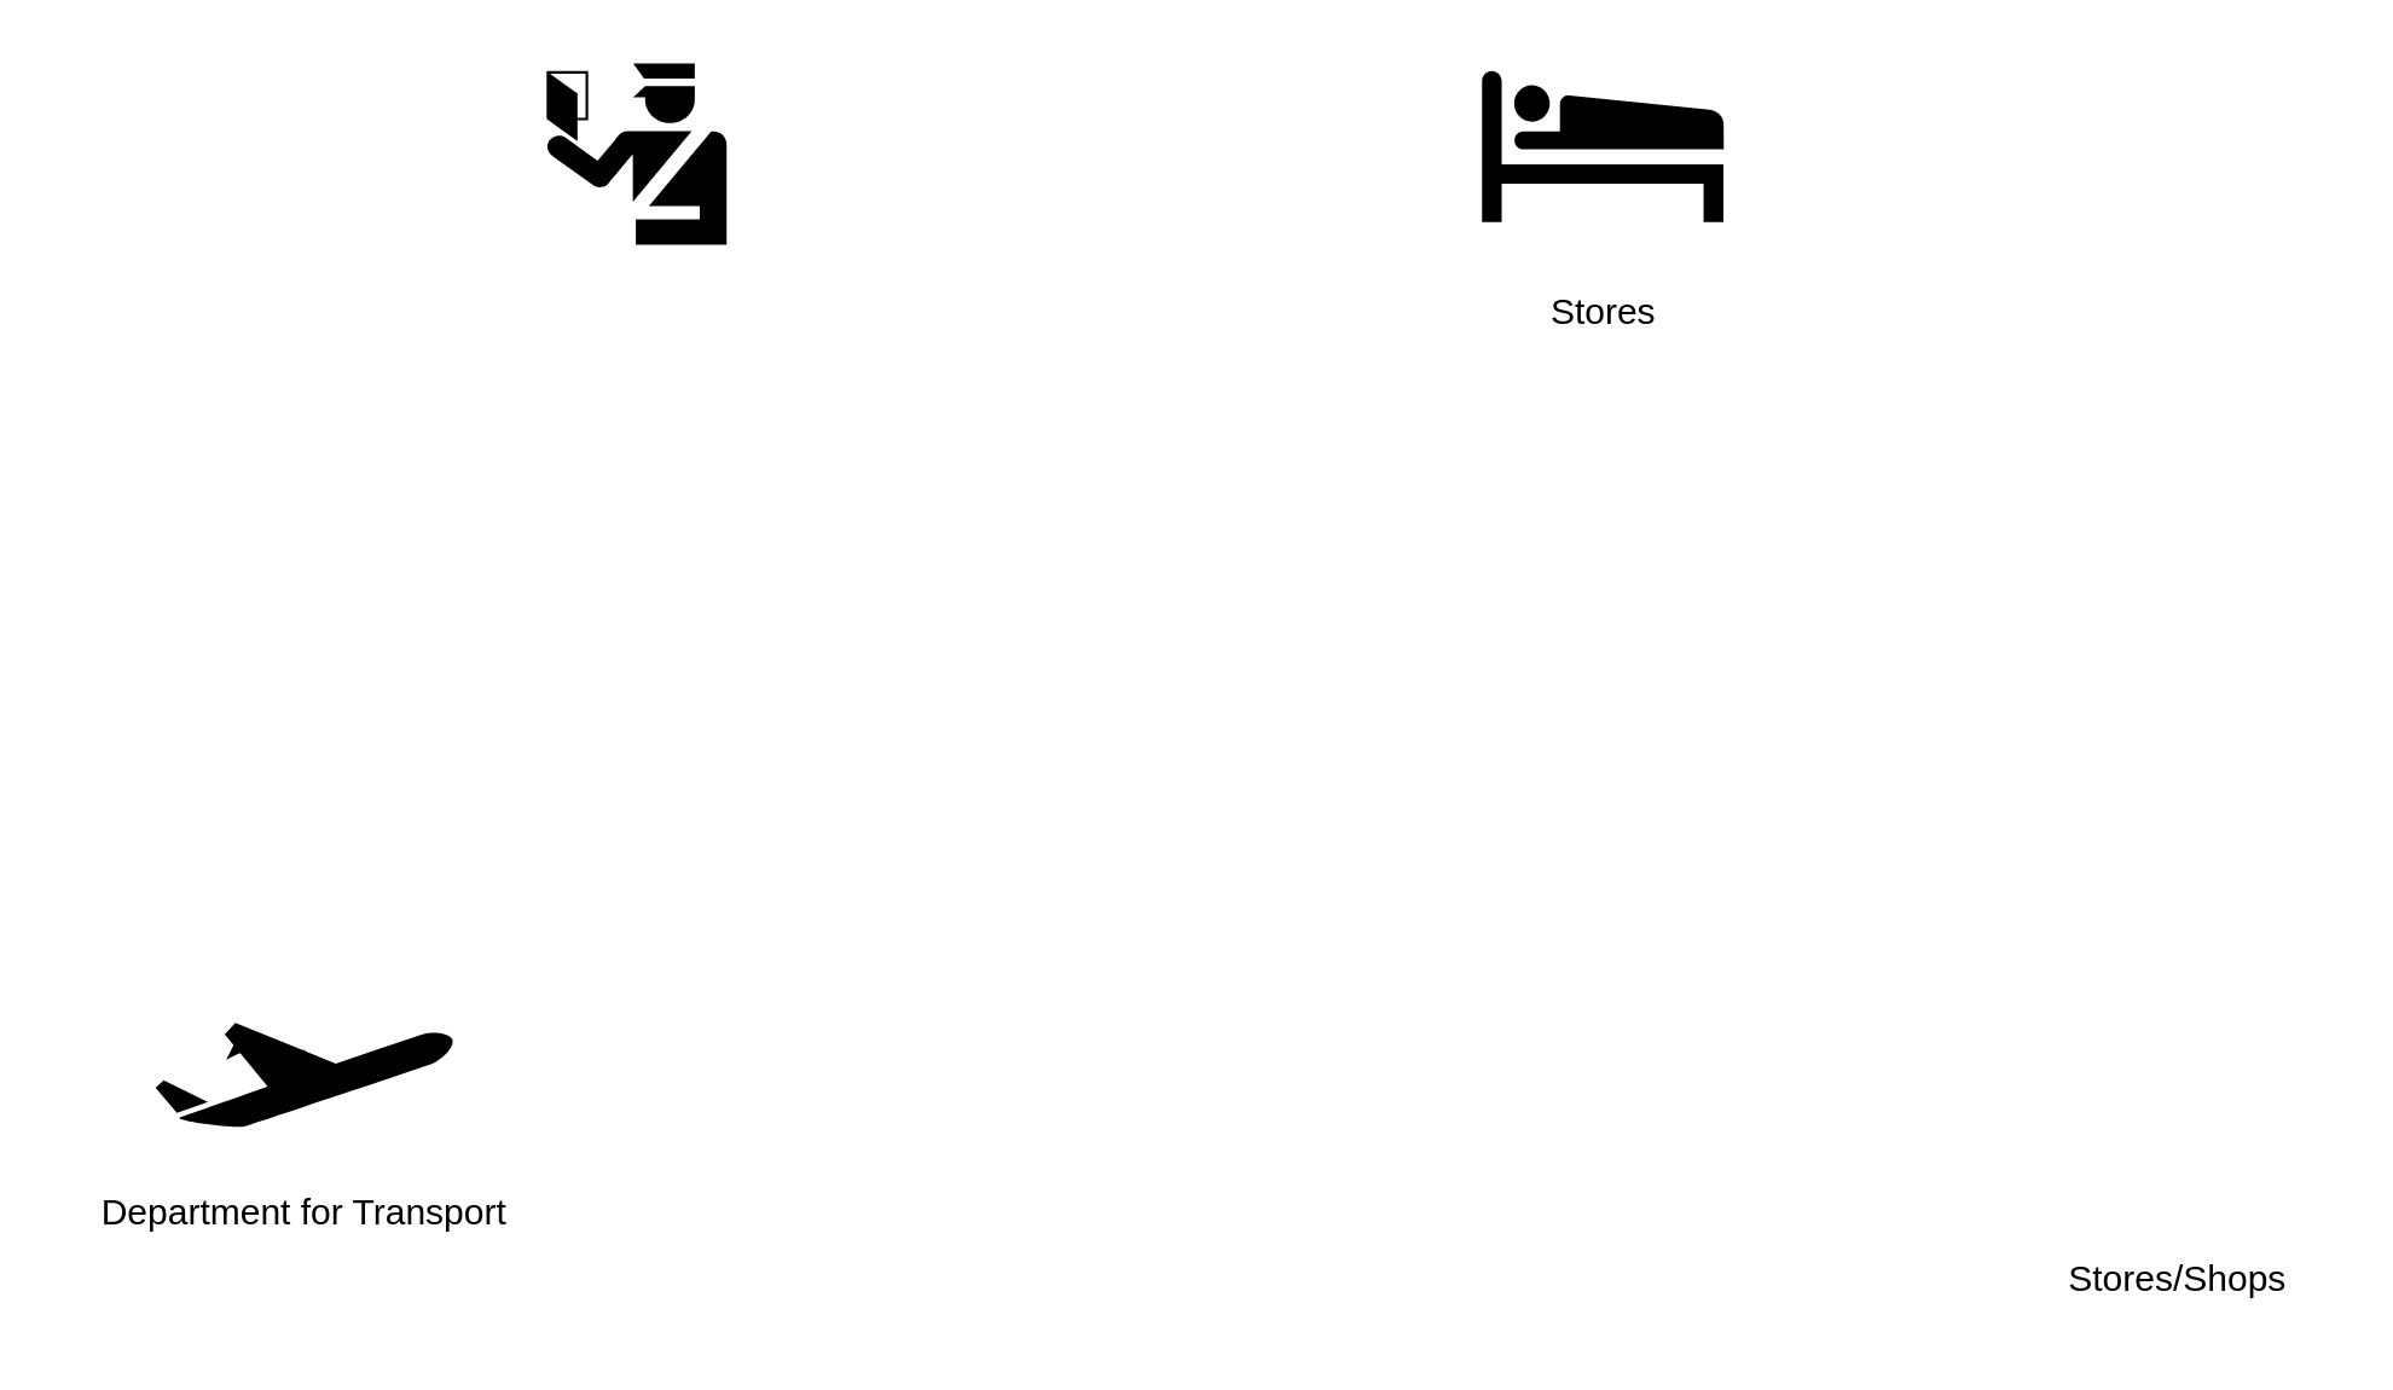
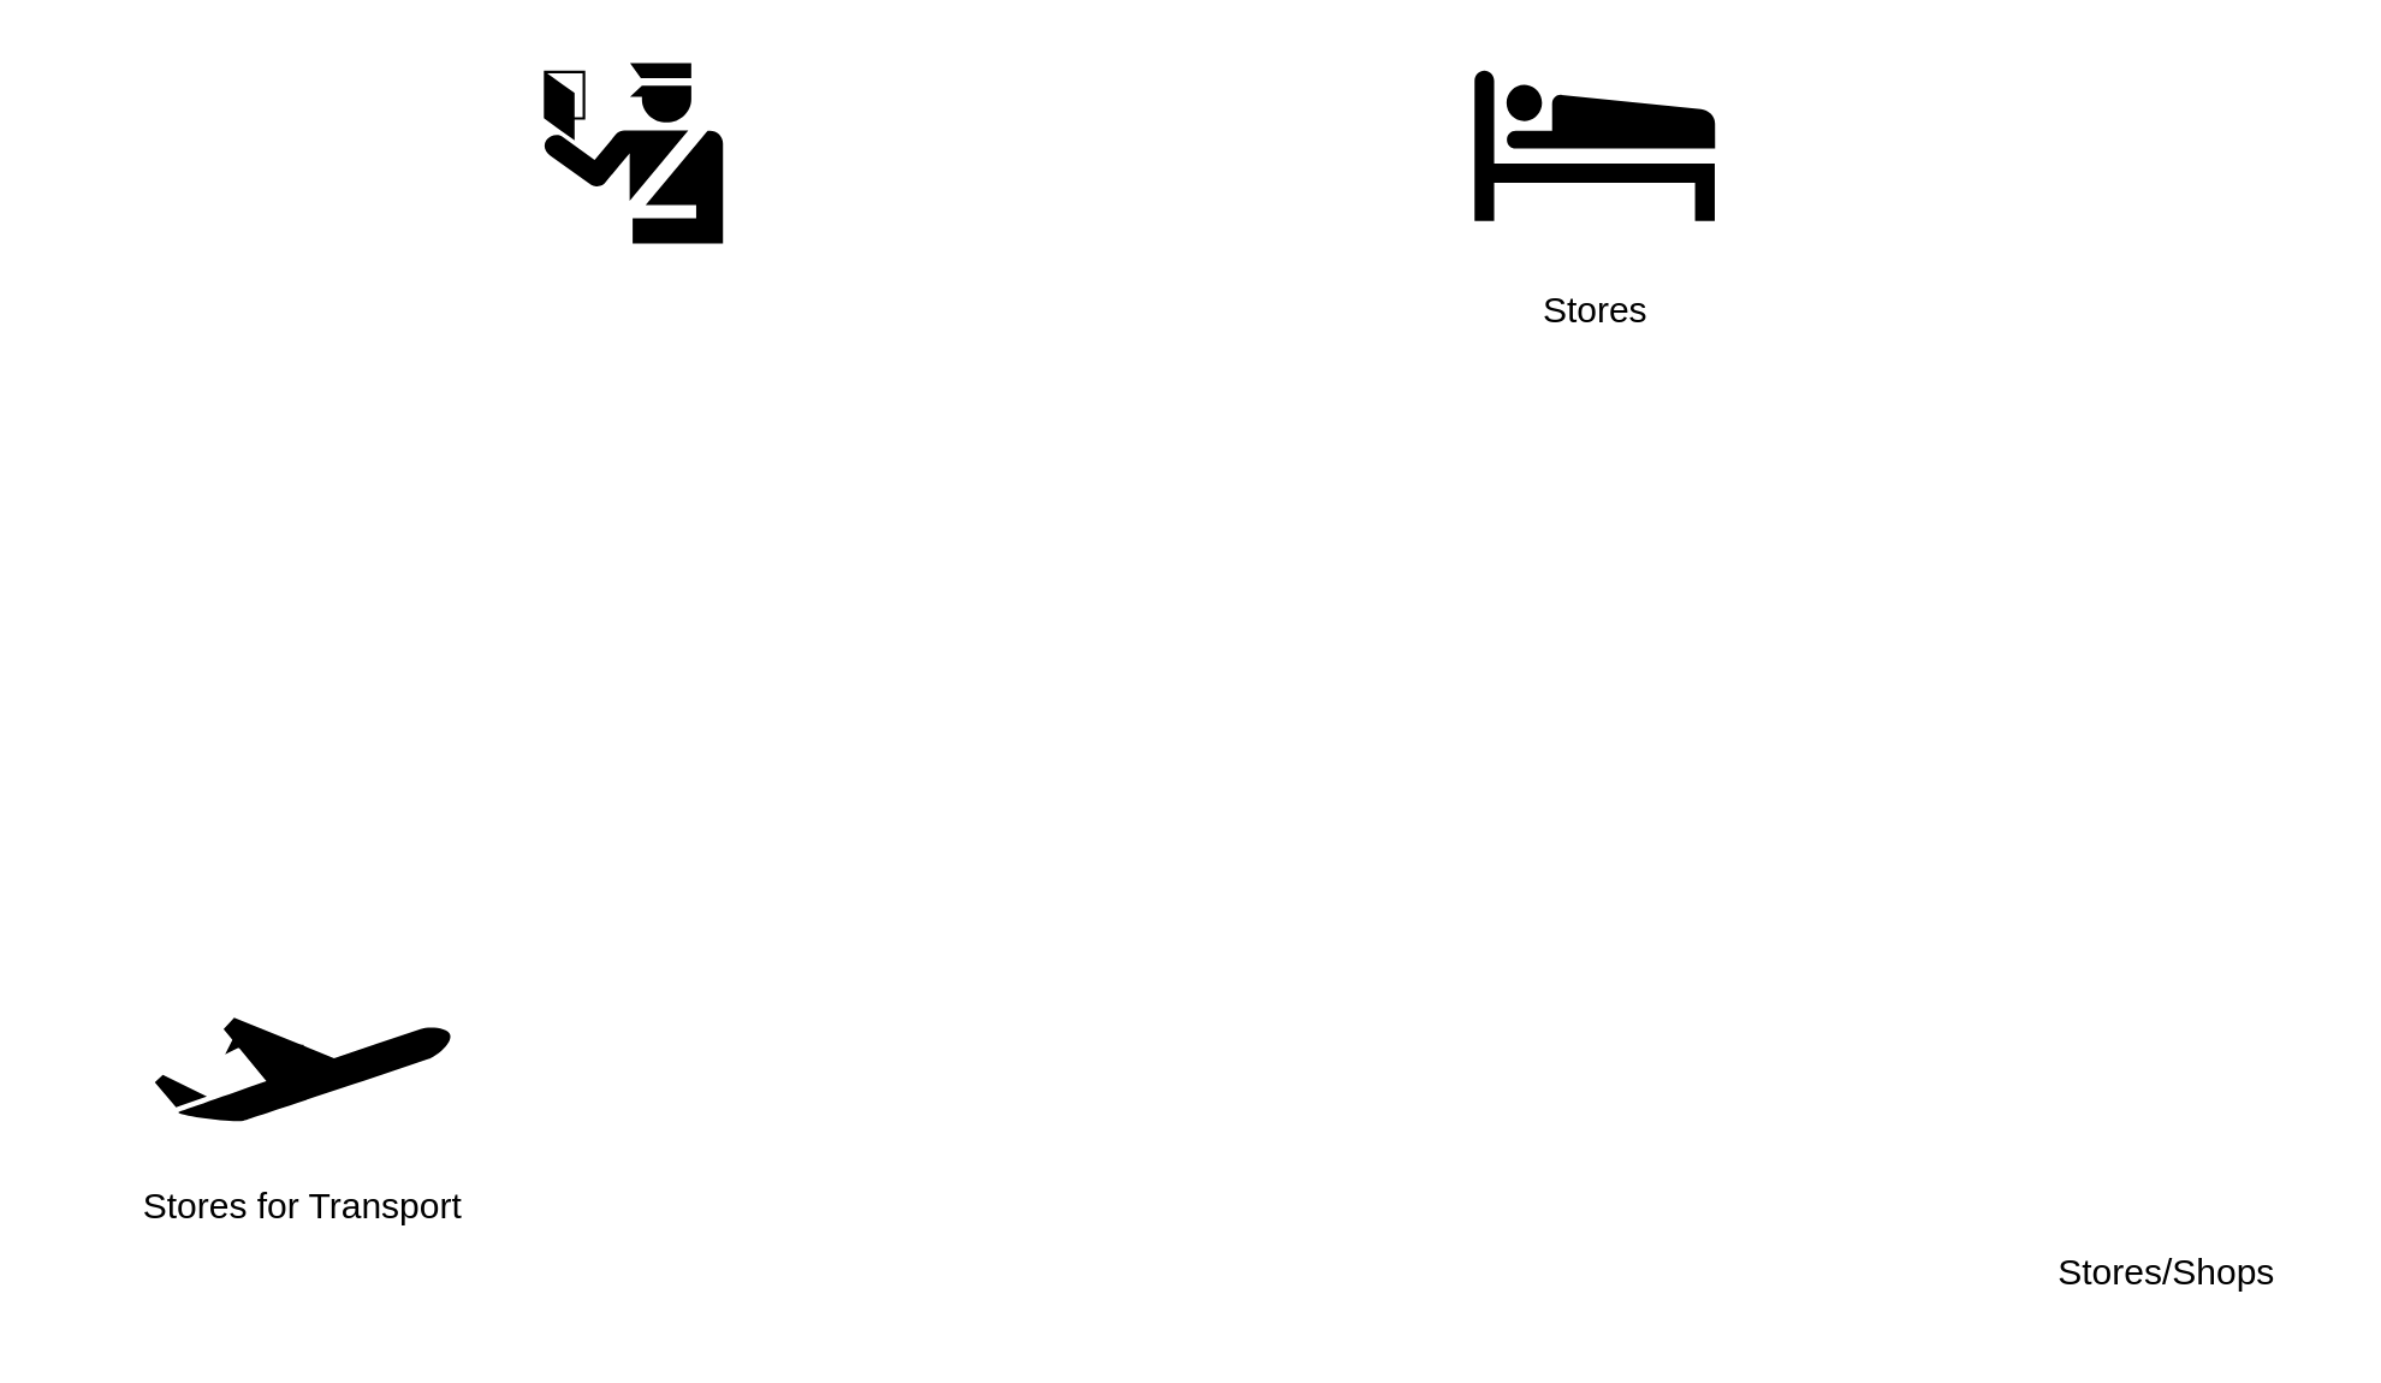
  <mxCell id="0" />
  <mxCell id="1" parent="0" />
  <mxCell id="2" value="" style="shape=image;html=1;verticalAlign=top;verticalLabelPosition=bottom;labelBackgroundColor=#ffffff;imageAspect=0;aspect=fixed;image=https://cdn1.iconfinder.com/data/icons/material-core/20/shopping-cart-128.png" vertex="1" parent="1"><mxGeometry x="680" y="328" width="60" height="60" as="geometry" /></mxCell>
  <mxCell id="3" value="" style="group" vertex="1" connectable="0" parent="1"><mxGeometry x="180" y="20.5" width="70" height="100" as="geometry" /></mxCell>
  <mxCell id="4" value="" style="shape=mxgraph.signs.travel.immigration;html=1;pointerEvents=1;fillColor=#000000;strokeColor=none;verticalLabelPosition=bottom;verticalAlign=top;align=center;" vertex="1" parent="3"><mxGeometry width="60" height="60" as="geometry" /></mxCell>
  <mxCell id="5" value="" style="group" vertex="1" connectable="0" parent="1"><mxGeometry x="490" y="23" width="80" height="95" as="geometry" /></mxCell>
  <mxCell id="6" value="" style="shape=mxgraph.signs.travel.hotel;html=1;pointerEvents=1;fillColor=#000000;strokeColor=none;verticalLabelPosition=bottom;verticalAlign=top;align=center;" vertex="1" parent="5"><mxGeometry width="80" height="50" as="geometry" /></mxCell>
  <mxCell id="7" value="Stores" style="text;html=1;align=center;verticalAlign=middle;resizable=0;points=[];autosize=1;strokeColor=none;fillColor=none;" vertex="1" parent="5"><mxGeometry x="10" y="65" width="60" height="30" as="geometry" /></mxCell>
  <mxCell id="8" value="" style="group" vertex="1" connectable="0" parent="1"><mxGeometry x="20" y="338" width="160" height="78" as="geometry" /></mxCell>
  <mxCell id="9" value="" style="shape=mxgraph.signs.transportation.airplane_1;html=1;pointerEvents=1;fillColor=#000000;strokeColor=none;verticalLabelPosition=bottom;verticalAlign=top;align=center;" vertex="1" parent="8"><mxGeometry x="31" width="99" height="35" as="geometry" /></mxCell>
- <mxCell id="10" value="Department for Transport" style="text;html=1;align=center;verticalAlign=middle;resizable=0;points=[];autosize=1;strokeColor=none;fillColor=none;" vertex="1" parent="8"><mxGeometry y="48" width="160" height="30" as="geometry" /></mxCell>
+ <mxCell id="10" value="Stores for Transport" style="text;html=1;align=center;verticalAlign=middle;resizable=0;points=[];autosize=1;strokeColor=none;fillColor=none;" vertex="1" parent="8"><mxGeometry y="48" width="160" height="30" as="geometry" /></mxCell>
  <mxCell id="11" style="edgeStyle=orthogonalEdgeStyle;rounded=0;orthogonalLoop=1;jettySize=auto;html=1;exitX=0.5;exitY=0.27;exitDx=0;exitDy=0;exitPerimeter=0;entryX=0.283;entryY=0.086;entryDx=0;entryDy=0;entryPerimeter=0;" edge="1" parent="8" source="9" target="9"><mxGeometry relative="1" as="geometry" /></mxCell>
  <mxCell id="12" value="Stores/Shops" style="text;html=1;align=center;verticalAlign=middle;resizable=0;points=[];autosize=1;strokeColor=none;fillColor=none;" vertex="1" parent="1"><mxGeometry x="670" y="408" width="100" height="30" as="geometry" /></mxCell>
